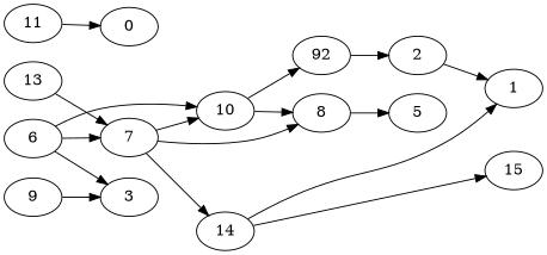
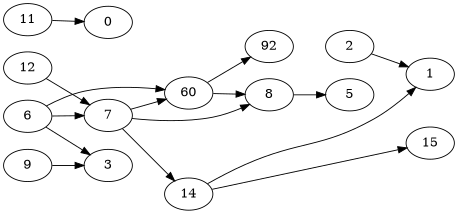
  digraph {
    fontname="DejaVu Serif"
    rankdir=LR
    node [fontname="DejaVu Serif"]
    edge [fontname="DejaVu Serif" weight=0]
    2
    1
    6
    7
-   10
+   10 [label=60]
    3
    8
    14
    9
    n10 [label=92]
    5
    15
    11
    0
-   13
+   13 [label=12]
    2 -> 1
    6 -> 7
    6 -> 10
    6 -> 3
    7 -> 10
    7 -> 8
    7 -> 14
    10 -> 8
    10 -> n10
    8 -> 5
    14 -> 1
    14 -> 15
    9 -> 3 [weight=1]
-   n10 -> 2
    11 -> 0
    13 -> 7
  }
